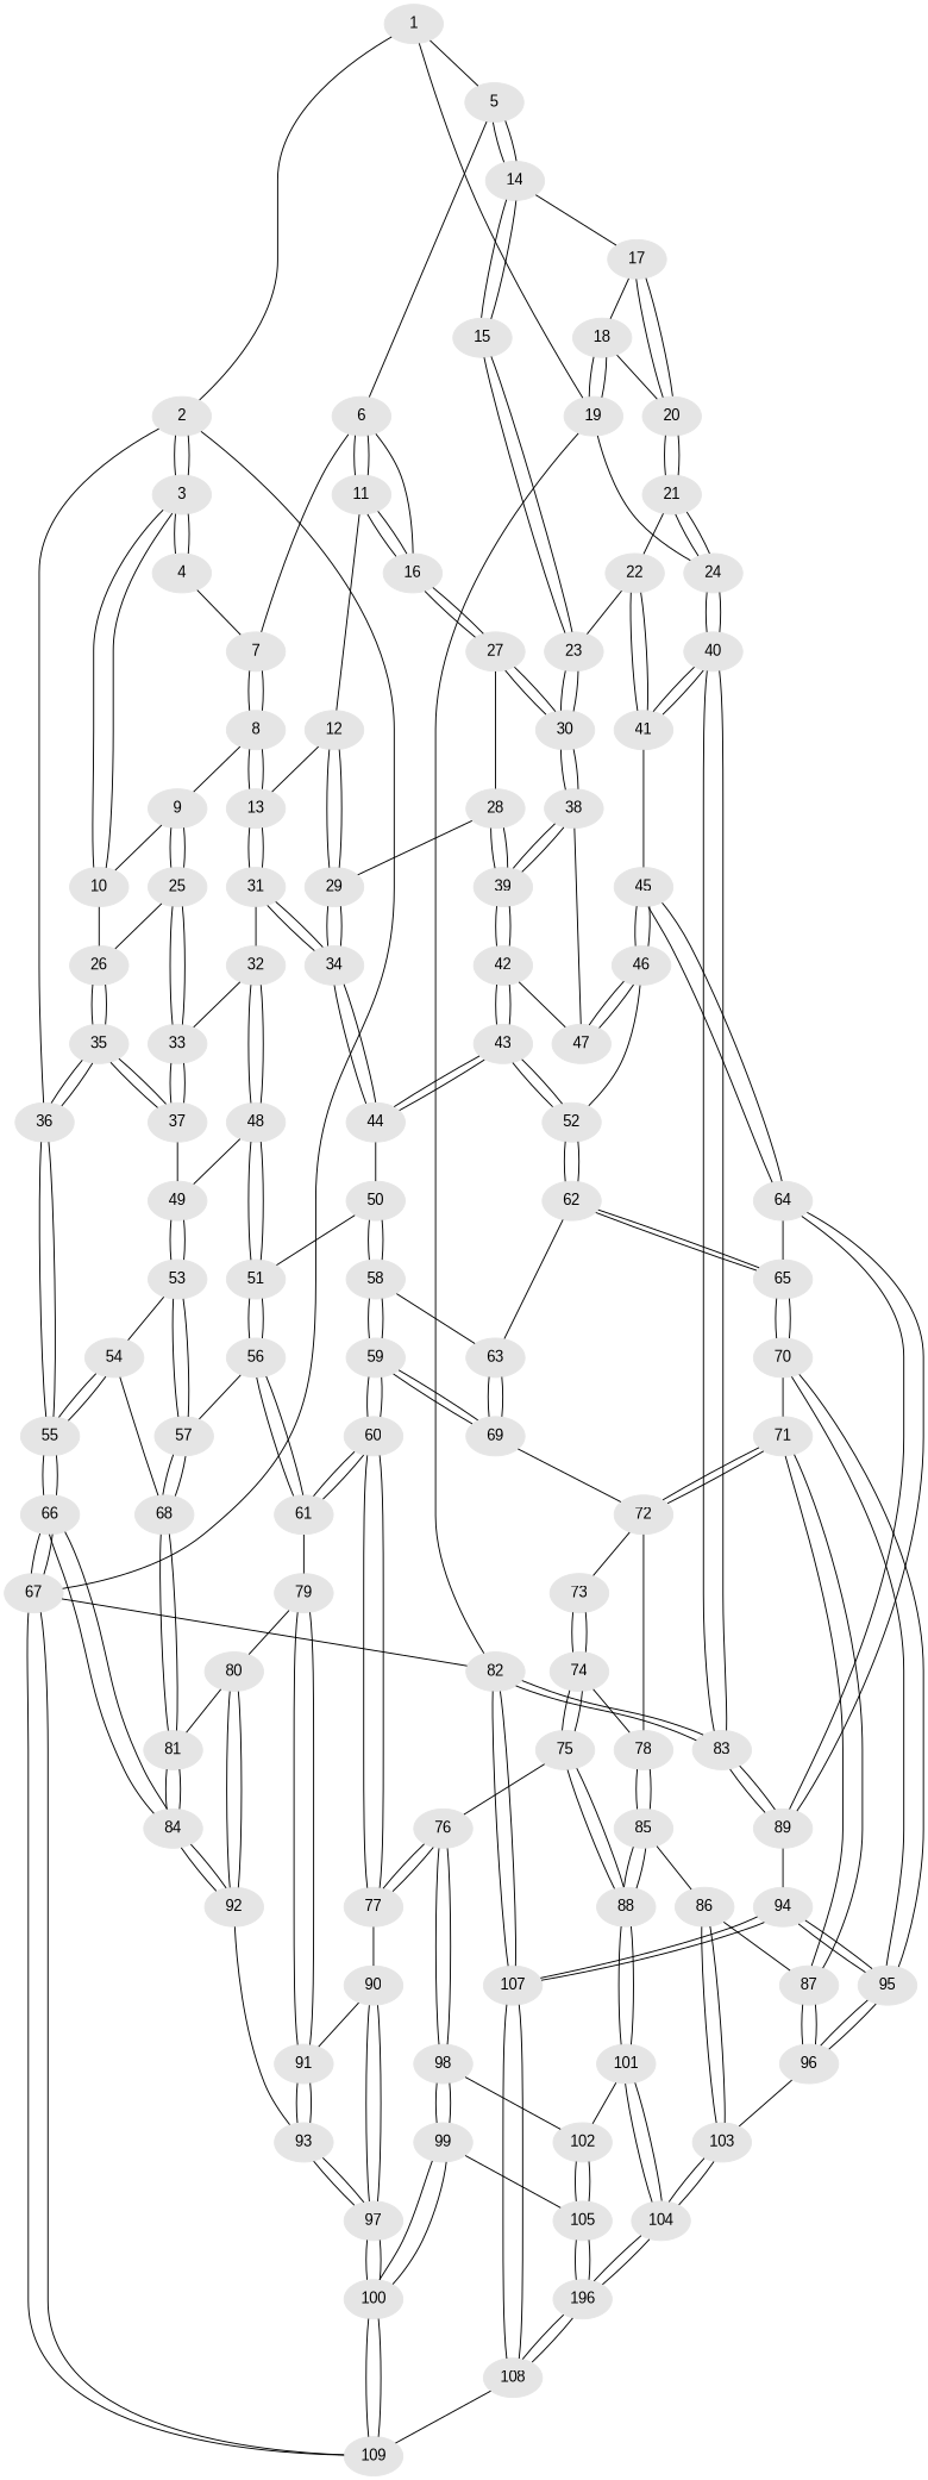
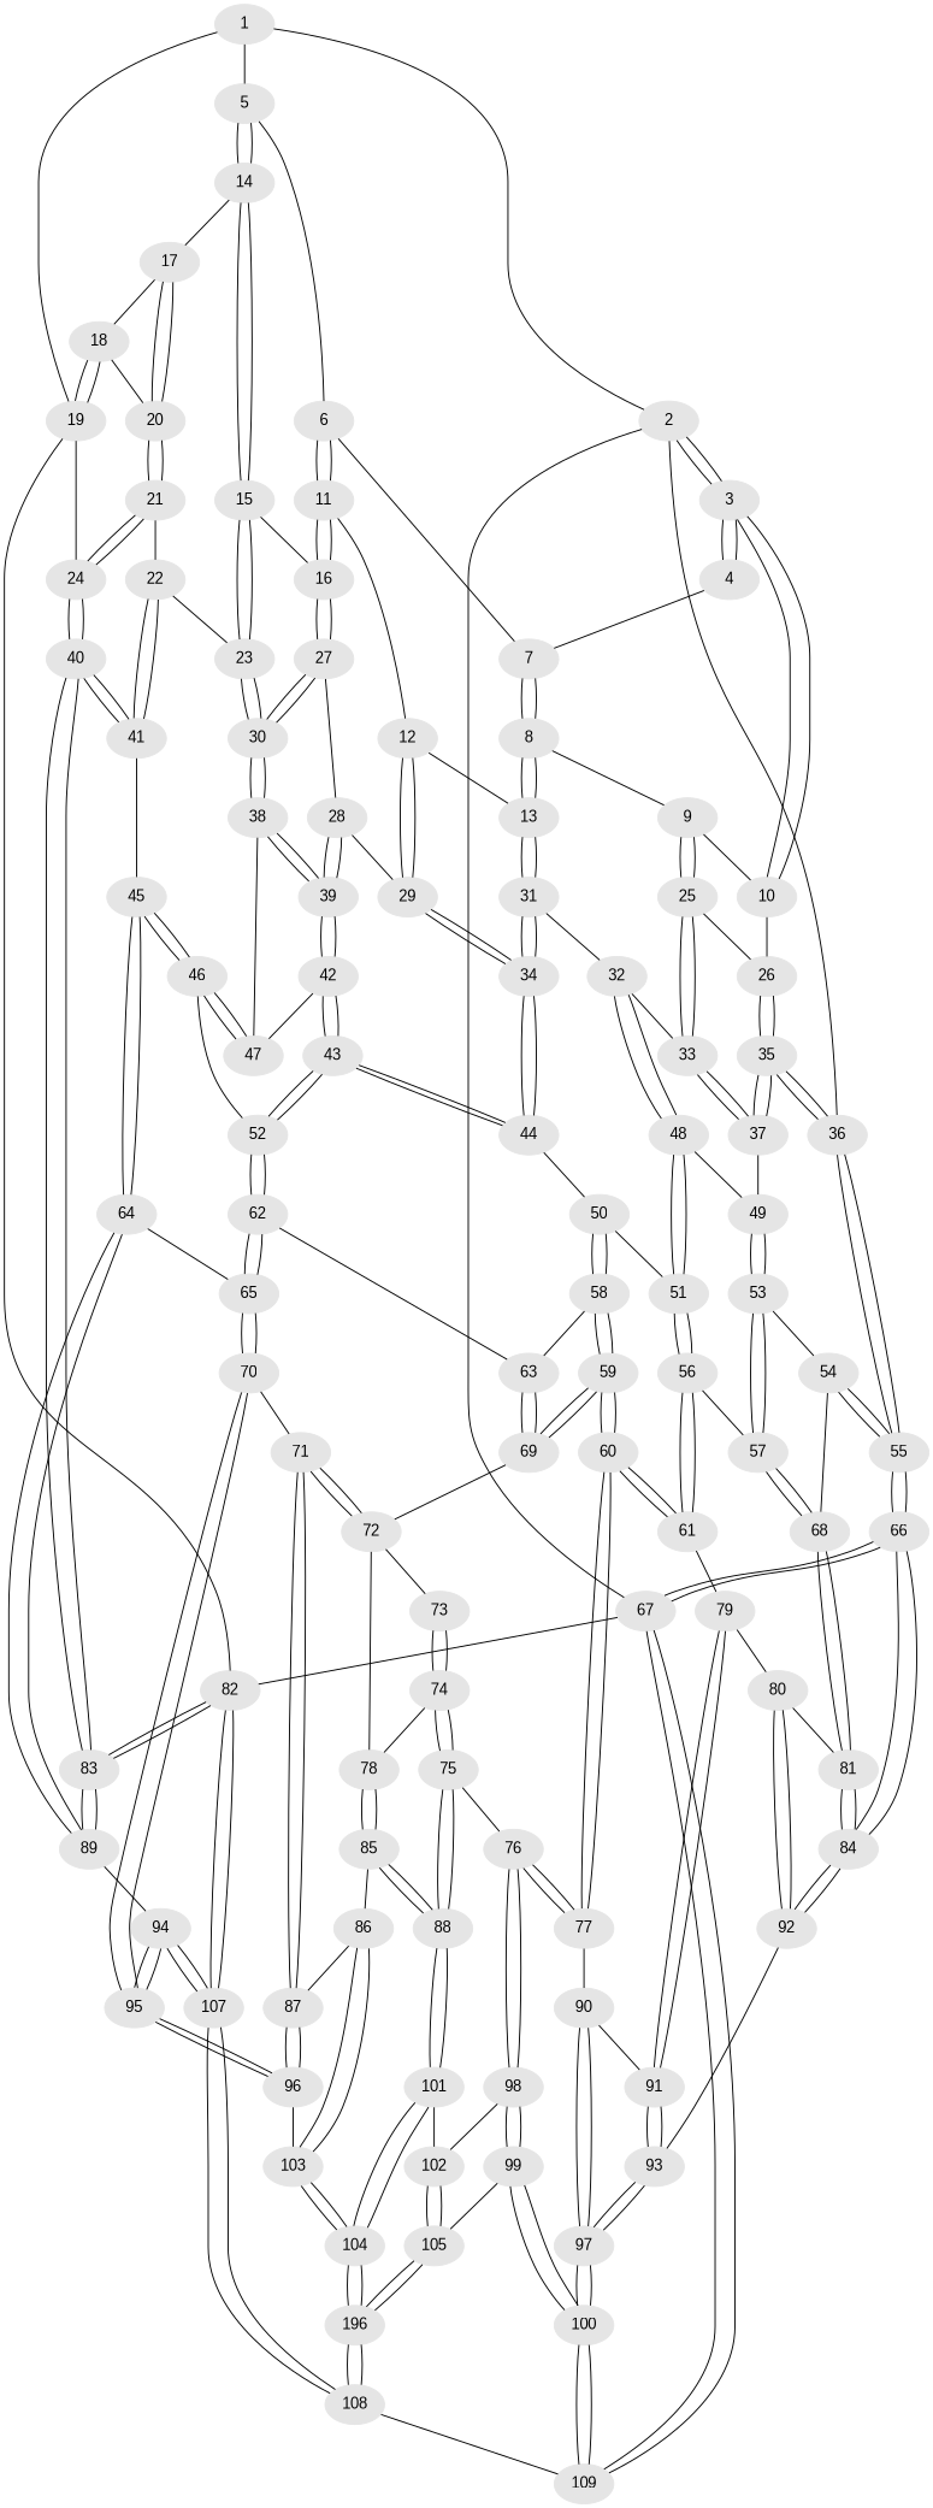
  graph {
    fontname="Liberation Sans"
    node [color=gray90 fontname="Liberation Sans" style=filled]
    edge [fontname="Liberation Sans"]
    1
    2
    5
    19
    3
    36
    67
    6
    14
    24
    82
    4
    10
    55
    109
    7
    26
    8
    11
    15
    17
    12
    16
    9
    13
    25
    31
    33
    35
    29
    27
    34
    32
    23
    18
    20
    30
    28
    21
    40
    83
    107
    22
    41
    45
    38
    37
    39
    42
    44
    47
    48
    49
    51
    50
    66
    53
    43
    89
    46
    64
    52
    62
    58
    65
    56
    54
    57
    59
    63
    61
    68
    81
    84
    79
    60
    69
    77
    72
    90
    80
    91
    70
    94
    71
    95
    92
    73
    74
    87
    96
    78
    85
    75
    76
    88
    98
    101
    99
    102
    97
    86
    93
    108
    103
    104
    100
    105
    n109 [label=196]
    1 -- 2
    1 -- 5
    1 -- 19
    2 -- 3
    2 -- 3
    2 -- 36
    2 -- 67
    5 -- 6
    5 -- 14
    5 -- 14
    19 -- 24
    19 -- 82
    3 -- 4
    3 -- 4
    3 -- 10
    3 -- 10
    36 -- 55
    36 -- 55
    67 -- 82
    67 -- 109
    67 -- 109
    6 -- 7
    6 -- 11
    6 -- 11
    14 -- 15
    14 -- 15
    14 -- 17
    24 -- 40
    24 -- 40
    82 -- 83
    82 -- 83
    82 -- 107
    82 -- 107
    4 -- 7
    10 -- 26
    55 -- 66
    55 -- 66
    7 -- 8
    7 -- 8
    26 -- 35
    26 -- 35
    8 -- 9
    8 -- 13
    8 -- 13
    11 -- 12
    11 -- 16
    11 -- 16
-   6 -- 16
+   15 -- 16
    15 -- 23
    15 -- 23
    17 -- 18
    17 -- 20
    17 -- 20
    12 -- 13
    12 -- 29
    12 -- 29
    16 -- 27
    16 -- 27
    9 -- 10
    9 -- 25
    9 -- 25
    13 -- 31
    13 -- 31
    25 -- 26
    25 -- 33
    25 -- 33
    31 -- 34
    31 -- 34
    31 -- 32
    33 -- 37
    33 -- 37
    35 -- 36
    35 -- 36
    35 -- 37
    35 -- 37
    29 -- 34
    29 -- 34
    27 -- 30
    27 -- 30
    27 -- 28
    34 -- 44
    34 -- 44
    32 -- 33
    32 -- 48
    32 -- 48
    23 -- 30
    23 -- 30
    18 -- 19
    18 -- 19
    18 -- 20
    20 -- 21
    20 -- 21
    30 -- 38
    30 -- 38
    28 -- 29
    28 -- 39
    28 -- 39
    21 -- 24
    21 -- 24
    21 -- 22
    40 -- 83
    40 -- 83
    40 -- 41
    40 -- 41
    83 -- 89
    83 -- 89
    107 -- 108
    107 -- 108
    22 -- 23
    22 -- 41
    22 -- 41
    41 -- 45
    45 -- 46
    45 -- 46
    45 -- 64
    45 -- 64
    38 -- 39
    38 -- 39
    38 -- 47
    37 -- 49
    39 -- 42
    39 -- 42
    42 -- 47
    42 -- 43
    42 -- 43
    44 -- 50
    48 -- 49
    48 -- 51
    48 -- 51
    49 -- 53
    49 -- 53
    51 -- 56
    51 -- 56
    50 -- 51
    50 -- 58
    50 -- 58
    66 -- 67
    66 -- 67
    66 -- 84
    66 -- 84
    53 -- 54
    53 -- 57
    53 -- 57
    43 -- 44
    43 -- 44
    43 -- 52
    43 -- 52
    89 -- 94
    46 -- 47
    46 -- 47
    46 -- 52
    64 -- 89
    64 -- 89
    64 -- 65
    52 -- 62
    52 -- 62
    62 -- 65
    62 -- 65
    62 -- 63
    58 -- 59
    58 -- 59
    58 -- 63
    65 -- 70
    65 -- 70
    56 -- 57
    56 -- 61
    56 -- 61
    54 -- 55
    54 -- 55
    54 -- 68
    57 -- 68
    57 -- 68
    59 -- 60
    59 -- 60
    59 -- 69
    59 -- 69
    63 -- 69
    63 -- 69
    61 -- 79
    68 -- 81
    68 -- 81
    81 -- 84
    81 -- 84
    84 -- 92
    84 -- 92
    79 -- 80
    79 -- 91
    79 -- 91
    60 -- 61
    60 -- 61
    60 -- 77
    60 -- 77
    69 -- 72
    77 -- 90
    72 -- 73
    72 -- 78
    90 -- 91
    90 -- 97
    90 -- 97
    80 -- 81
    80 -- 92
    80 -- 92
    91 -- 93
    91 -- 93
    70 -- 71
    70 -- 95
    70 -- 95
    94 -- 107
    94 -- 107
    94 -- 95
    94 -- 95
    71 -- 72
    71 -- 72
    71 -- 87
    71 -- 87
    95 -- 96
    95 -- 96
    92 -- 93
    73 -- 74
    73 -- 74
    74 -- 78
    74 -- 75
    74 -- 75
    87 -- 96
    87 -- 96
    96 -- 103
    78 -- 85
    78 -- 85
    85 -- 88
    85 -- 88
    85 -- 86
    75 -- 76
    75 -- 88
    75 -- 88
    76 -- 77
    76 -- 77
    76 -- 98
    76 -- 98
    88 -- 101
    88 -- 101
    98 -- 99
    98 -- 99
    98 -- 102
    101 -- 102
    101 -- 104
    101 -- 104
    99 -- 100
    99 -- 100
    99 -- 105
    102 -- 105
    102 -- 105
    97 -- 100
    97 -- 100
    86 -- 87
    86 -- 103
    86 -- 103
    93 -- 97
    93 -- 97
    108 -- 109
    103 -- 104
    103 -- 104
    104 -- n109
    104 -- n109
    100 -- 109
    100 -- 109
    105 -- n109
    105 -- n109
    n109 -- 108
    n109 -- 108
  }
